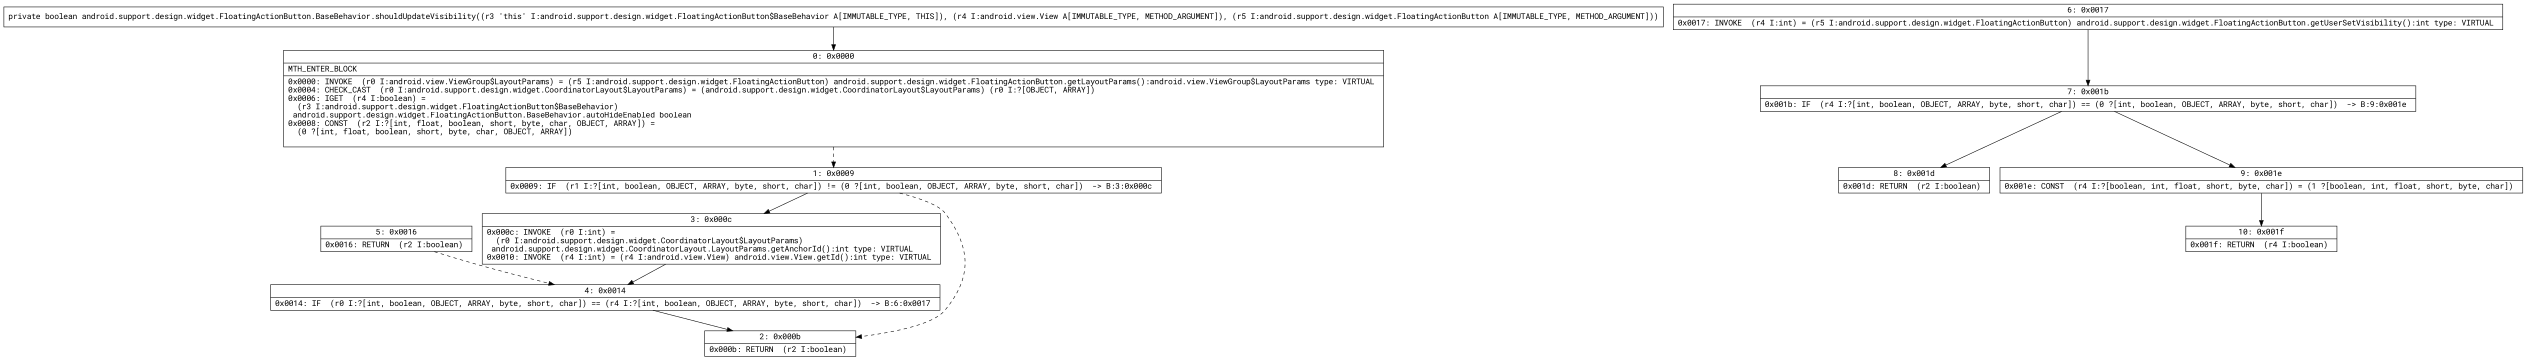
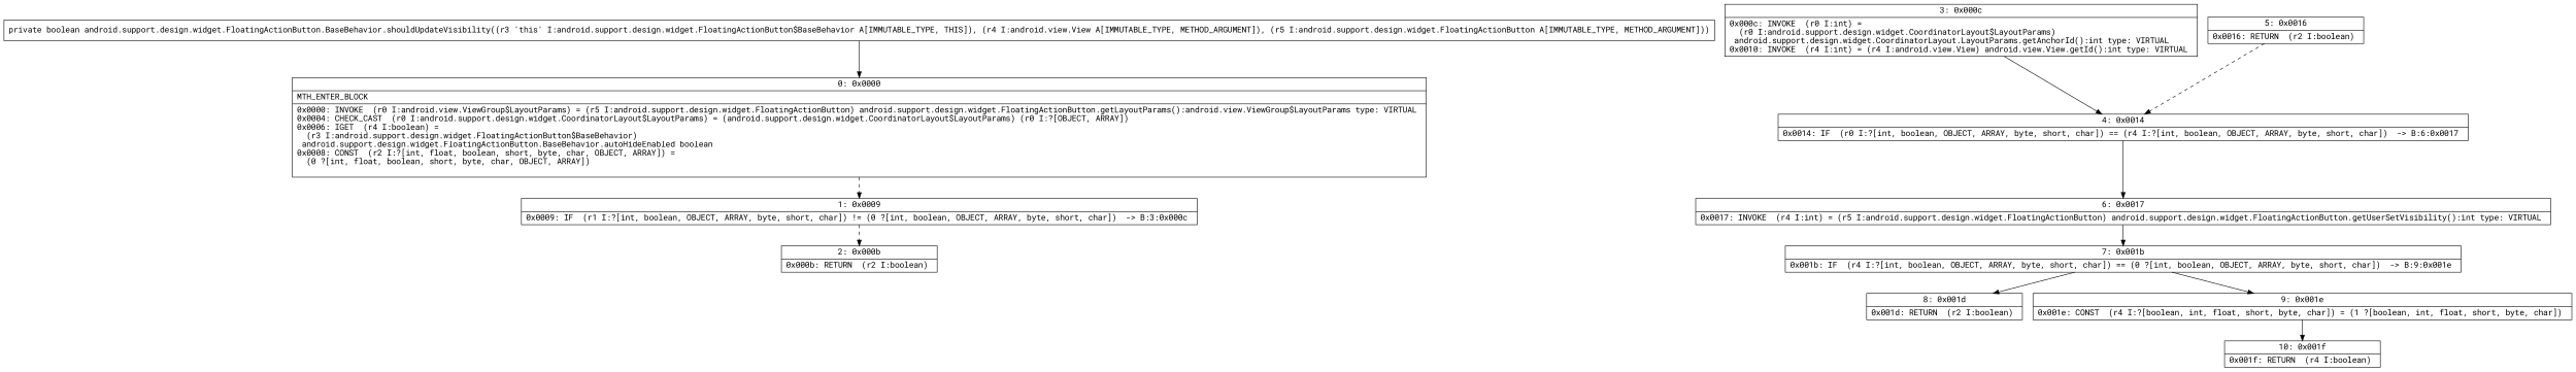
  digraph {
    fontname="Roboto Mono"
    node [fontname="Roboto Mono" shape=record]
    edge [fontname="Roboto Mono"]
    n1 [label="{0\:\ 0x0000|MTH_ENTER_BLOCK\l|0x0000: INVOKE  (r0 I:android.view.ViewGroup$LayoutParams) = (r5 I:android.support.design.widget.FloatingActionButton) android.support.design.widget.FloatingActionButton.getLayoutParams():android.view.ViewGroup$LayoutParams type: VIRTUAL \l0x0004: CHECK_CAST  (r0 I:android.support.design.widget.CoordinatorLayout$LayoutParams) = (android.support.design.widget.CoordinatorLayout$LayoutParams) (r0 I:?[OBJECT, ARRAY]) \l0x0006: IGET  (r4 I:boolean) = \l  (r3 I:android.support.design.widget.FloatingActionButton$BaseBehavior)\l android.support.design.widget.FloatingActionButton.BaseBehavior.autoHideEnabled boolean \l0x0008: CONST  (r2 I:?[int, float, boolean, short, byte, char, OBJECT, ARRAY]) = \l  (0 ?[int, float, boolean, short, byte, char, OBJECT, ARRAY])\l \l}"]
    n2 [label="{1\:\ 0x0009|0x0009: IF  (r1 I:?[int, boolean, OBJECT, ARRAY, byte, short, char]) != (0 ?[int, boolean, OBJECT, ARRAY, byte, short, char])  \-\> B:3:0x000c \l}"]
    n3 [label="{2\:\ 0x000b|0x000b: RETURN  (r2 I:boolean) \l}"]
    n4 [label="{3\:\ 0x000c|0x000c: INVOKE  (r0 I:int) = \l  (r0 I:android.support.design.widget.CoordinatorLayout$LayoutParams)\l android.support.design.widget.CoordinatorLayout.LayoutParams.getAnchorId():int type: VIRTUAL \l0x0010: INVOKE  (r4 I:int) = (r4 I:android.view.View) android.view.View.getId():int type: VIRTUAL \l}"]
    n5 [label="{4\:\ 0x0014|0x0014: IF  (r0 I:?[int, boolean, OBJECT, ARRAY, byte, short, char]) == (r4 I:?[int, boolean, OBJECT, ARRAY, byte, short, char])  \-\> B:6:0x0017 \l}"]
    n6 [label="{6\:\ 0x0017|0x0017: INVOKE  (r4 I:int) = (r5 I:android.support.design.widget.FloatingActionButton) android.support.design.widget.FloatingActionButton.getUserSetVisibility():int type: VIRTUAL \l}"]
    n7 [label="{5\:\ 0x0016|0x0016: RETURN  (r2 I:boolean) \l}"]
    n8 [label="{7\:\ 0x001b|0x001b: IF  (r4 I:?[int, boolean, OBJECT, ARRAY, byte, short, char]) == (0 ?[int, boolean, OBJECT, ARRAY, byte, short, char])  \-\> B:9:0x001e \l}"]
    n9 [label="{8\:\ 0x001d|0x001d: RETURN  (r2 I:boolean) \l}"]
    n10 [label="{9\:\ 0x001e|0x001e: CONST  (r4 I:?[boolean, int, float, short, byte, char]) = (1 ?[boolean, int, float, short, byte, char]) \l}"]
    n11 [label="{10\:\ 0x001f|0x001f: RETURN  (r4 I:boolean) \l}"]
    n12 [label="{private boolean android.support.design.widget.FloatingActionButton.BaseBehavior.shouldUpdateVisibility((r3 'this' I:android.support.design.widget.FloatingActionButton$BaseBehavior A[IMMUTABLE_TYPE, THIS]), (r4 I:android.view.View A[IMMUTABLE_TYPE, METHOD_ARGUMENT]), (r5 I:android.support.design.widget.FloatingActionButton A[IMMUTABLE_TYPE, METHOD_ARGUMENT])) }"]
    n1 -> n2 [style=dashed]
    n2 -> n3 [style=dashed]
-   n2 -> n4
    n4 -> n5
-   n5 -> n3
+   n5 -> n6
    n6 -> n8
    n7 -> n5 [style=dashed]
    n8 -> n9 [style=solid]
    n8 -> n10
    n10 -> n11
    n12 -> n1
  }
